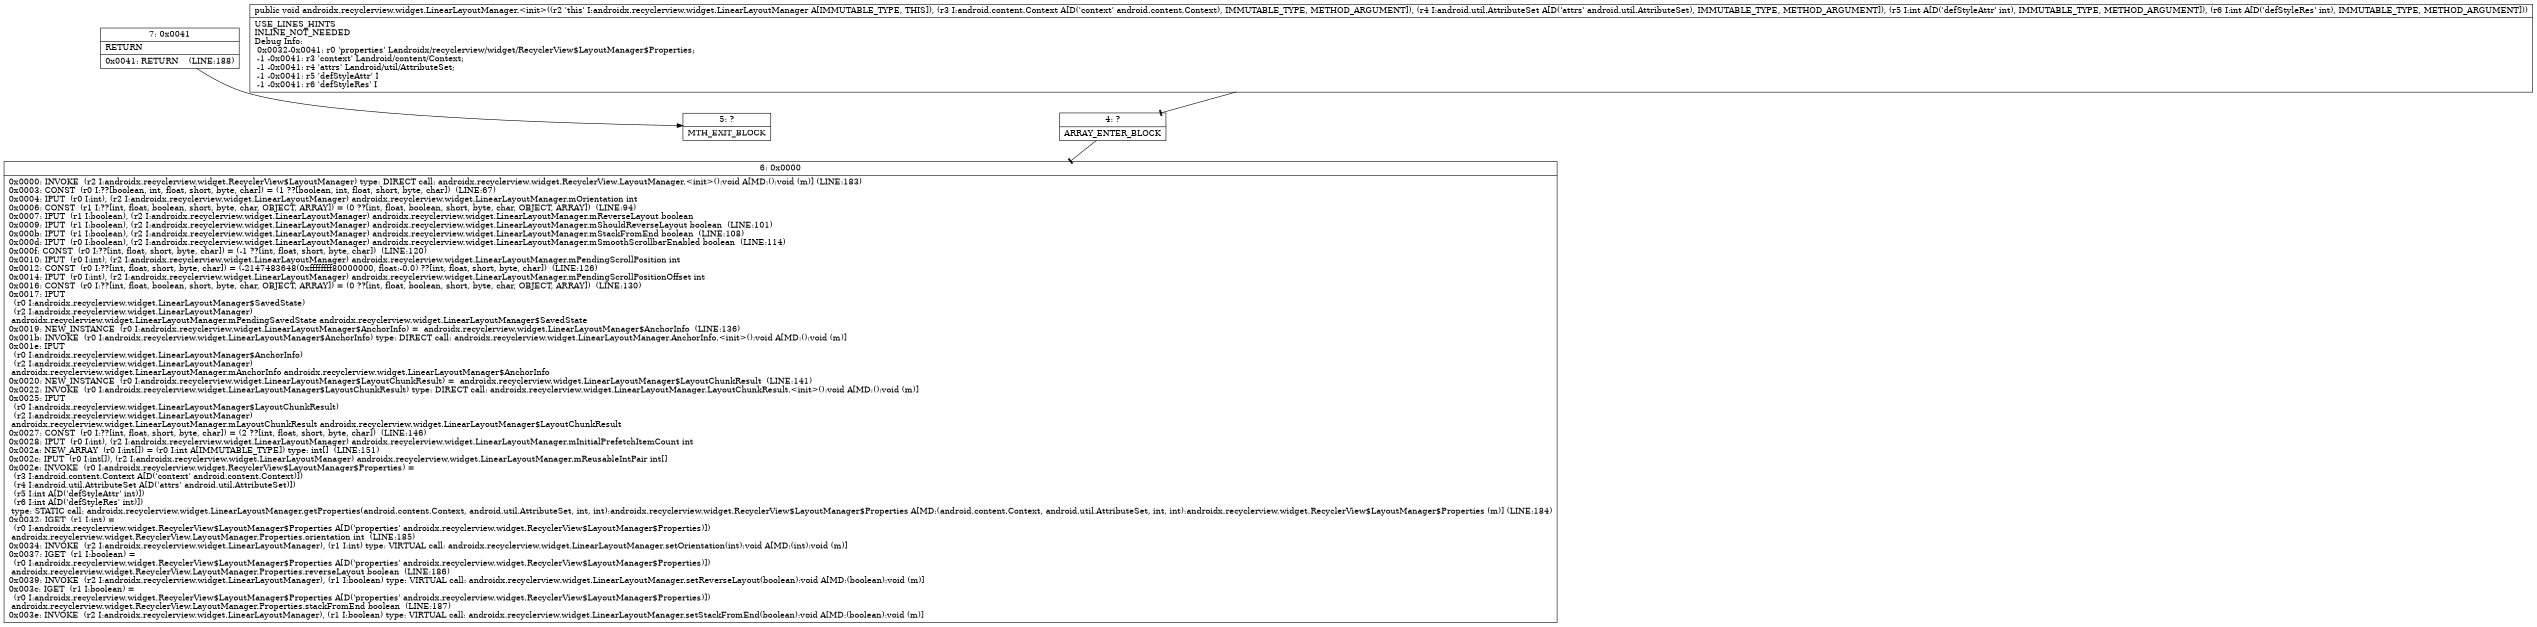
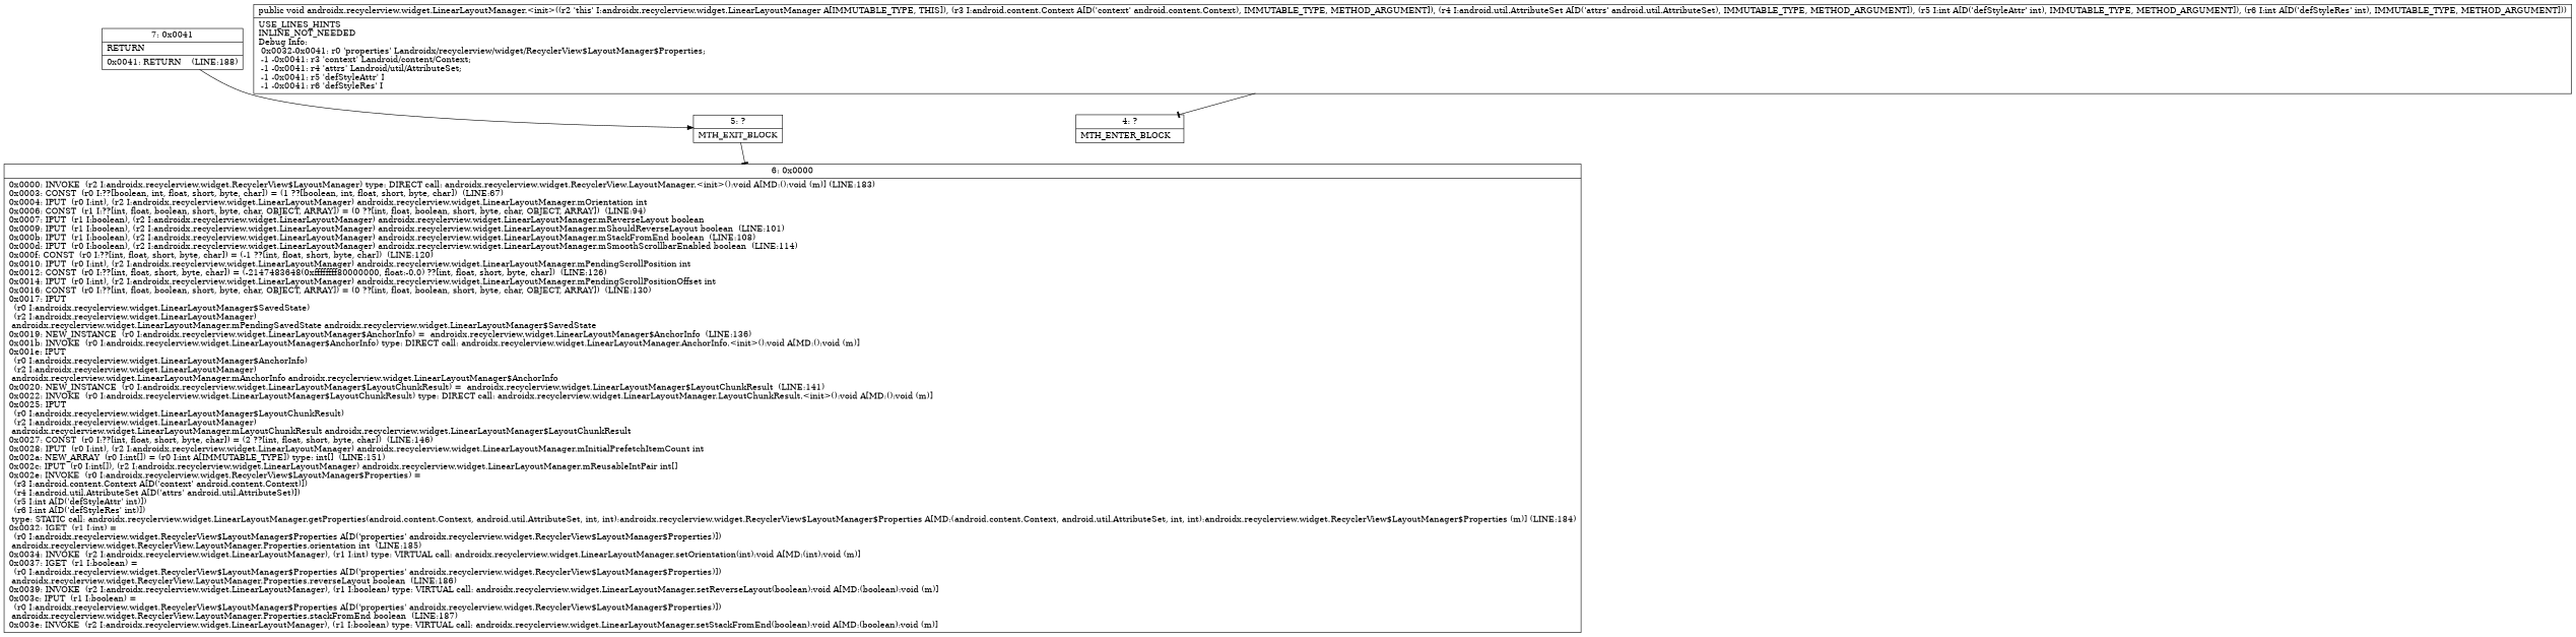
  digraph {
    node [shape=record]
    edge [arrowhead=tee]
-   n1 [label="{4\:\ ?|ARRAY_ENTER_BLOCK\l}"]
-   n2 [label="{6\:\ 0x0000|0x0000: INVOKE  (r2 I:androidx.recyclerview.widget.RecyclerView$LayoutManager) type: DIRECT call: androidx.recyclerview.widget.RecyclerView.LayoutManager.\<init\>():void A[MD:():void (m)] (LINE:183)\l0x0003: CONST  (r0 I:??[boolean, int, float, short, byte, char]) = (1 ??[boolean, int, float, short, byte, char])  (LINE:67)\l0x0004: IPUT  (r0 I:int), (r2 I:androidx.recyclerview.widget.LinearLayoutManager) androidx.recyclerview.widget.LinearLayoutManager.mOrientation int \l0x0006: CONST  (r1 I:??[int, float, boolean, short, byte, char, OBJECT, ARRAY]) = (0 ??[int, float, boolean, short, byte, char, OBJECT, ARRAY])  (LINE:94)\l0x0007: IPUT  (r1 I:boolean), (r2 I:androidx.recyclerview.widget.LinearLayoutManager) androidx.recyclerview.widget.LinearLayoutManager.mReverseLayout boolean \l0x0009: IPUT  (r1 I:boolean), (r2 I:androidx.recyclerview.widget.LinearLayoutManager) androidx.recyclerview.widget.LinearLayoutManager.mShouldReverseLayout boolean  (LINE:101)\l0x000b: IPUT  (r1 I:boolean), (r2 I:androidx.recyclerview.widget.LinearLayoutManager) androidx.recyclerview.widget.LinearLayoutManager.mStackFromEnd boolean  (LINE:108)\l0x000d: IPUT  (r0 I:boolean), (r2 I:androidx.recyclerview.widget.LinearLayoutManager) androidx.recyclerview.widget.LinearLayoutManager.mSmoothScrollbarEnabled boolean  (LINE:114)\l0x000f: CONST  (r0 I:??[int, float, short, byte, char]) = (\-1 ??[int, float, short, byte, char])  (LINE:120)\l0x0010: IPUT  (r0 I:int), (r2 I:androidx.recyclerview.widget.LinearLayoutManager) androidx.recyclerview.widget.LinearLayoutManager.mPendingScrollPosition int \l0x0012: CONST  (r0 I:??[int, float, short, byte, char]) = (\-2147483648(0xffffffff80000000, float:\-0.0) ??[int, float, short, byte, char])  (LINE:126)\l0x0014: IPUT  (r0 I:int), (r2 I:androidx.recyclerview.widget.LinearLayoutManager) androidx.recyclerview.widget.LinearLayoutManager.mPendingScrollPositionOffset int \l0x0016: CONST  (r0 I:??[int, float, boolean, short, byte, char, OBJECT, ARRAY]) = (0 ??[int, float, boolean, short, byte, char, OBJECT, ARRAY])  (LINE:130)\l0x0017: IPUT  \l  (r0 I:androidx.recyclerview.widget.LinearLayoutManager$SavedState)\l  (r2 I:androidx.recyclerview.widget.LinearLayoutManager)\l androidx.recyclerview.widget.LinearLayoutManager.mPendingSavedState androidx.recyclerview.widget.LinearLayoutManager$SavedState \l0x0019: NEW_INSTANCE  (r0 I:androidx.recyclerview.widget.LinearLayoutManager$AnchorInfo) =  androidx.recyclerview.widget.LinearLayoutManager$AnchorInfo  (LINE:136)\l0x001b: INVOKE  (r0 I:androidx.recyclerview.widget.LinearLayoutManager$AnchorInfo) type: DIRECT call: androidx.recyclerview.widget.LinearLayoutManager.AnchorInfo.\<init\>():void A[MD:():void (m)]\l0x001e: IPUT  \l  (r0 I:androidx.recyclerview.widget.LinearLayoutManager$AnchorInfo)\l  (r2 I:androidx.recyclerview.widget.LinearLayoutManager)\l androidx.recyclerview.widget.LinearLayoutManager.mAnchorInfo androidx.recyclerview.widget.LinearLayoutManager$AnchorInfo \l0x0020: NEW_INSTANCE  (r0 I:androidx.recyclerview.widget.LinearLayoutManager$LayoutChunkResult) =  androidx.recyclerview.widget.LinearLayoutManager$LayoutChunkResult  (LINE:141)\l0x0022: INVOKE  (r0 I:androidx.recyclerview.widget.LinearLayoutManager$LayoutChunkResult) type: DIRECT call: androidx.recyclerview.widget.LinearLayoutManager.LayoutChunkResult.\<init\>():void A[MD:():void (m)]\l0x0025: IPUT  \l  (r0 I:androidx.recyclerview.widget.LinearLayoutManager$LayoutChunkResult)\l  (r2 I:androidx.recyclerview.widget.LinearLayoutManager)\l androidx.recyclerview.widget.LinearLayoutManager.mLayoutChunkResult androidx.recyclerview.widget.LinearLayoutManager$LayoutChunkResult \l0x0027: CONST  (r0 I:??[int, float, short, byte, char]) = (2 ??[int, float, short, byte, char])  (LINE:146)\l0x0028: IPUT  (r0 I:int), (r2 I:androidx.recyclerview.widget.LinearLayoutManager) androidx.recyclerview.widget.LinearLayoutManager.mInitialPrefetchItemCount int \l0x002a: NEW_ARRAY  (r0 I:int[]) = (r0 I:int A[IMMUTABLE_TYPE]) type: int[]  (LINE:151)\l0x002c: IPUT  (r0 I:int[]), (r2 I:androidx.recyclerview.widget.LinearLayoutManager) androidx.recyclerview.widget.LinearLayoutManager.mReusableIntPair int[] \l0x002e: INVOKE  (r0 I:androidx.recyclerview.widget.RecyclerView$LayoutManager$Properties) = \l  (r3 I:android.content.Context A[D('context' android.content.Context)])\l  (r4 I:android.util.AttributeSet A[D('attrs' android.util.AttributeSet)])\l  (r5 I:int A[D('defStyleAttr' int)])\l  (r6 I:int A[D('defStyleRes' int)])\l type: STATIC call: androidx.recyclerview.widget.LinearLayoutManager.getProperties(android.content.Context, android.util.AttributeSet, int, int):androidx.recyclerview.widget.RecyclerView$LayoutManager$Properties A[MD:(android.content.Context, android.util.AttributeSet, int, int):androidx.recyclerview.widget.RecyclerView$LayoutManager$Properties (m)] (LINE:184)\l0x0032: IGET  (r1 I:int) = \l  (r0 I:androidx.recyclerview.widget.RecyclerView$LayoutManager$Properties A[D('properties' androidx.recyclerview.widget.RecyclerView$LayoutManager$Properties)])\l androidx.recyclerview.widget.RecyclerView.LayoutManager.Properties.orientation int  (LINE:185)\l0x0034: INVOKE  (r2 I:androidx.recyclerview.widget.LinearLayoutManager), (r1 I:int) type: VIRTUAL call: androidx.recyclerview.widget.LinearLayoutManager.setOrientation(int):void A[MD:(int):void (m)]\l0x0037: IGET  (r1 I:boolean) = \l  (r0 I:androidx.recyclerview.widget.RecyclerView$LayoutManager$Properties A[D('properties' androidx.recyclerview.widget.RecyclerView$LayoutManager$Properties)])\l androidx.recyclerview.widget.RecyclerView.LayoutManager.Properties.reverseLayout boolean  (LINE:186)\l0x0039: INVOKE  (r2 I:androidx.recyclerview.widget.LinearLayoutManager), (r1 I:boolean) type: VIRTUAL call: androidx.recyclerview.widget.LinearLayoutManager.setReverseLayout(boolean):void A[MD:(boolean):void (m)]\l0x003c: IGET  (r1 I:boolean) = \l  (r0 I:androidx.recyclerview.widget.RecyclerView$LayoutManager$Properties A[D('properties' androidx.recyclerview.widget.RecyclerView$LayoutManager$Properties)])\l androidx.recyclerview.widget.RecyclerView.LayoutManager.Properties.stackFromEnd boolean  (LINE:187)\l0x003e: INVOKE  (r2 I:androidx.recyclerview.widget.LinearLayoutManager), (r1 I:boolean) type: VIRTUAL call: androidx.recyclerview.widget.LinearLayoutManager.setStackFromEnd(boolean):void A[MD:(boolean):void (m)]\l}"]
+   n1 [label="{4\:\ ?|MTH_ENTER_BLOCK\l}"]
+   n2 [label="{6\:\ 0x0000|0x0000: INVOKE  (r2 I:androidx.recyclerview.widget.RecyclerView$LayoutManager) type: DIRECT call: androidx.recyclerview.widget.RecyclerView.LayoutManager.\<init\>():void A[MD:():void (m)] (LINE:183)\l0x0003: CONST  (r0 I:??[boolean, int, float, short, byte, char]) = (1 ??[boolean, int, float, short, byte, char])  (LINE:67)\l0x0004: IPUT  (r0 I:int), (r2 I:androidx.recyclerview.widget.LinearLayoutManager) androidx.recyclerview.widget.LinearLayoutManager.mOrientation int \l0x0006: CONST  (r1 I:??[int, float, boolean, short, byte, char, OBJECT, ARRAY]) = (0 ??[int, float, boolean, short, byte, char, OBJECT, ARRAY])  (LINE:94)\l0x0007: IPUT  (r1 I:boolean), (r2 I:androidx.recyclerview.widget.LinearLayoutManager) androidx.recyclerview.widget.LinearLayoutManager.mReverseLayout boolean \l0x0009: IPUT  (r1 I:boolean), (r2 I:androidx.recyclerview.widget.LinearLayoutManager) androidx.recyclerview.widget.LinearLayoutManager.mShouldReverseLayout boolean  (LINE:101)\l0x000b: IPUT  (r1 I:boolean), (r2 I:androidx.recyclerview.widget.LinearLayoutManager) androidx.recyclerview.widget.LinearLayoutManager.mStackFromEnd boolean  (LINE:108)\l0x000d: IPUT  (r0 I:boolean), (r2 I:androidx.recyclerview.widget.LinearLayoutManager) androidx.recyclerview.widget.LinearLayoutManager.mSmoothScrollbarEnabled boolean  (LINE:114)\l0x000f: CONST  (r0 I:??[int, float, short, byte, char]) = (\-1 ??[int, float, short, byte, char])  (LINE:120)\l0x0010: IPUT  (r0 I:int), (r2 I:androidx.recyclerview.widget.LinearLayoutManager) androidx.recyclerview.widget.LinearLayoutManager.mPendingScrollPosition int \l0x0012: CONST  (r0 I:??[int, float, short, byte, char]) = (\-2147483648(0xffffffff80000000, float:\-0.0) ??[int, float, short, byte, char])  (LINE:126)\l0x0014: IPUT  (r0 I:int), (r2 I:androidx.recyclerview.widget.LinearLayoutManager) androidx.recyclerview.widget.LinearLayoutManager.mPendingScrollPositionOffset int \l0x0016: CONST  (r0 I:??[int, float, boolean, short, byte, char, OBJECT, ARRAY]) = (0 ??[int, float, boolean, short, byte, char, OBJECT, ARRAY])  (LINE:130)\l0x0017: IPUT  \l  (r0 I:androidx.recyclerview.widget.LinearLayoutManager$SavedState)\l  (r2 I:androidx.recyclerview.widget.LinearLayoutManager)\l androidx.recyclerview.widget.LinearLayoutManager.mPendingSavedState androidx.recyclerview.widget.LinearLayoutManager$SavedState \l0x0019: NEW_INSTANCE  (r0 I:androidx.recyclerview.widget.LinearLayoutManager$AnchorInfo) =  androidx.recyclerview.widget.LinearLayoutManager$AnchorInfo  (LINE:136)\l0x001b: INVOKE  (r0 I:androidx.recyclerview.widget.LinearLayoutManager$AnchorInfo) type: DIRECT call: androidx.recyclerview.widget.LinearLayoutManager.AnchorInfo.\<init\>():void A[MD:():void (m)]\l0x001e: IPUT  \l  (r0 I:androidx.recyclerview.widget.LinearLayoutManager$AnchorInfo)\l  (r2 I:androidx.recyclerview.widget.LinearLayoutManager)\l androidx.recyclerview.widget.LinearLayoutManager.mAnchorInfo androidx.recyclerview.widget.LinearLayoutManager$AnchorInfo \l0x0020: NEW_INSTANCE  (r0 I:androidx.recyclerview.widget.LinearLayoutManager$LayoutChunkResult) =  androidx.recyclerview.widget.LinearLayoutManager$LayoutChunkResult  (LINE:141)\l0x0022: INVOKE  (r0 I:androidx.recyclerview.widget.LinearLayoutManager$LayoutChunkResult) type: DIRECT call: androidx.recyclerview.widget.LinearLayoutManager.LayoutChunkResult.\<init\>():void A[MD:():void (m)]\l0x0025: IPUT  \l  (r0 I:androidx.recyclerview.widget.LinearLayoutManager$LayoutChunkResult)\l  (r2 I:androidx.recyclerview.widget.LinearLayoutManager)\l androidx.recyclerview.widget.LinearLayoutManager.mLayoutChunkResult androidx.recyclerview.widget.LinearLayoutManager$LayoutChunkResult \l0x0027: CONST  (r0 I:??[int, float, short, byte, char]) = (2 ??[int, float, short, byte, char])  (LINE:146)\l0x0028: IPUT  (r0 I:int), (r2 I:androidx.recyclerview.widget.LinearLayoutManager) androidx.recyclerview.widget.LinearLayoutManager.mInitialPrefetchItemCount int \l0x002a: NEW_ARRAY  (r0 I:int[]) = (r0 I:int A[IMMUTABLE_TYPE]) type: int[]  (LINE:151)\l0x002c: IPUT  (r0 I:int[]), (r2 I:androidx.recyclerview.widget.LinearLayoutManager) androidx.recyclerview.widget.LinearLayoutManager.mReusableIntPair int[] \l0x002e: INVOKE  (r0 I:androidx.recyclerview.widget.RecyclerView$LayoutManager$Properties) = \l  (r3 I:android.content.Context A[D('context' android.content.Context)])\l  (r4 I:android.util.AttributeSet A[D('attrs' android.util.AttributeSet)])\l  (r5 I:int A[D('defStyleAttr' int)])\l  (r6 I:int A[D('defStyleRes' int)])\l type: STATIC call: androidx.recyclerview.widget.LinearLayoutManager.getProperties(android.content.Context, android.util.AttributeSet, int, int):androidx.recyclerview.widget.RecyclerView$LayoutManager$Properties A[MD:(android.content.Context, android.util.AttributeSet, int, int):androidx.recyclerview.widget.RecyclerView$LayoutManager$Properties (m)] (LINE:184)\l0x0032: IGET  (r1 I:int) = \l  (r0 I:androidx.recyclerview.widget.RecyclerView$LayoutManager$Properties A[D('properties' androidx.recyclerview.widget.RecyclerView$LayoutManager$Properties)])\l androidx.recyclerview.widget.RecyclerView.LayoutManager.Properties.orientation int  (LINE:185)\l0x0034: INVOKE  (r2 I:androidx.recyclerview.widget.LinearLayoutManager), (r1 I:int) type: VIRTUAL call: androidx.recyclerview.widget.LinearLayoutManager.setOrientation(int):void A[MD:(int):void (m)]\l0x0037: IGET  (r1 I:boolean) = \l  (r0 I:androidx.recyclerview.widget.RecyclerView$LayoutManager$Properties A[D('properties' androidx.recyclerview.widget.RecyclerView$LayoutManager$Properties)])\l androidx.recyclerview.widget.RecyclerView.LayoutManager.Properties.reverseLayout boolean  (LINE:186)\l0x0039: INVOKE  (r2 I:androidx.recyclerview.widget.LinearLayoutManager), (r1 I:boolean) type: VIRTUAL call: androidx.recyclerview.widget.LinearLayoutManager.setReverseLayout(boolean):void A[MD:(boolean):void (m)]\l0x003c: IPUT  (r1 I:boolean) = \l  (r0 I:androidx.recyclerview.widget.RecyclerView$LayoutManager$Properties A[D('properties' androidx.recyclerview.widget.RecyclerView$LayoutManager$Properties)])\l androidx.recyclerview.widget.RecyclerView.LayoutManager.Properties.stackFromEnd boolean  (LINE:187)\l0x003e: INVOKE  (r2 I:androidx.recyclerview.widget.LinearLayoutManager), (r1 I:boolean) type: VIRTUAL call: androidx.recyclerview.widget.LinearLayoutManager.setStackFromEnd(boolean):void A[MD:(boolean):void (m)]\l}"]
    n3 [label="{7\:\ 0x0041|RETURN\l|0x0041: RETURN    (LINE:188)\l}"]
    n4 [label="{5\:\ ?|MTH_EXIT_BLOCK\l}"]
    n5 [label="{public void androidx.recyclerview.widget.LinearLayoutManager.\<init\>((r2 'this' I:androidx.recyclerview.widget.LinearLayoutManager A[IMMUTABLE_TYPE, THIS]), (r3 I:android.content.Context A[D('context' android.content.Context), IMMUTABLE_TYPE, METHOD_ARGUMENT]), (r4 I:android.util.AttributeSet A[D('attrs' android.util.AttributeSet), IMMUTABLE_TYPE, METHOD_ARGUMENT]), (r5 I:int A[D('defStyleAttr' int), IMMUTABLE_TYPE, METHOD_ARGUMENT]), (r6 I:int A[D('defStyleRes' int), IMMUTABLE_TYPE, METHOD_ARGUMENT]))  | USE_LINES_HINTS\lINLINE_NOT_NEEDED\lDebug Info:\l  0x0032\-0x0041: r0 'properties' Landroidx\/recyclerview\/widget\/RecyclerView$LayoutManager$Properties;\l  \-1 \-0x0041: r3 'context' Landroid\/content\/Context;\l  \-1 \-0x0041: r4 'attrs' Landroid\/util\/AttributeSet;\l  \-1 \-0x0041: r5 'defStyleAttr' I\l  \-1 \-0x0041: r6 'defStyleRes' I\l}"]
-   n1 -> n2
+   n4 -> n2
    n3 -> n4 [arrowhead=normal]
    n5 -> n1
  }
